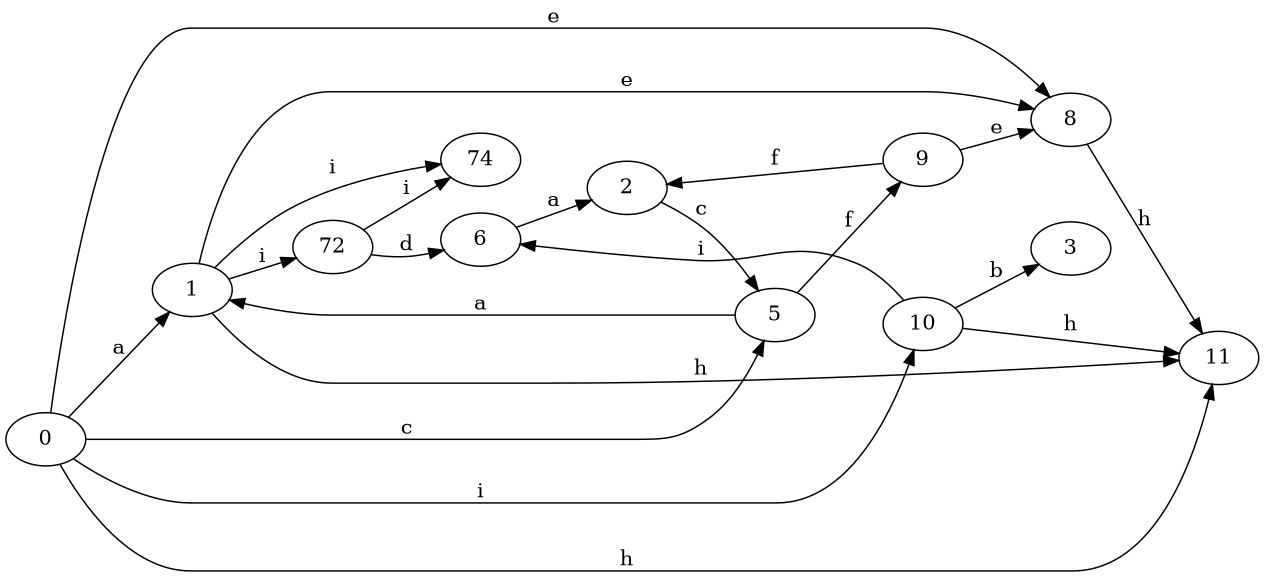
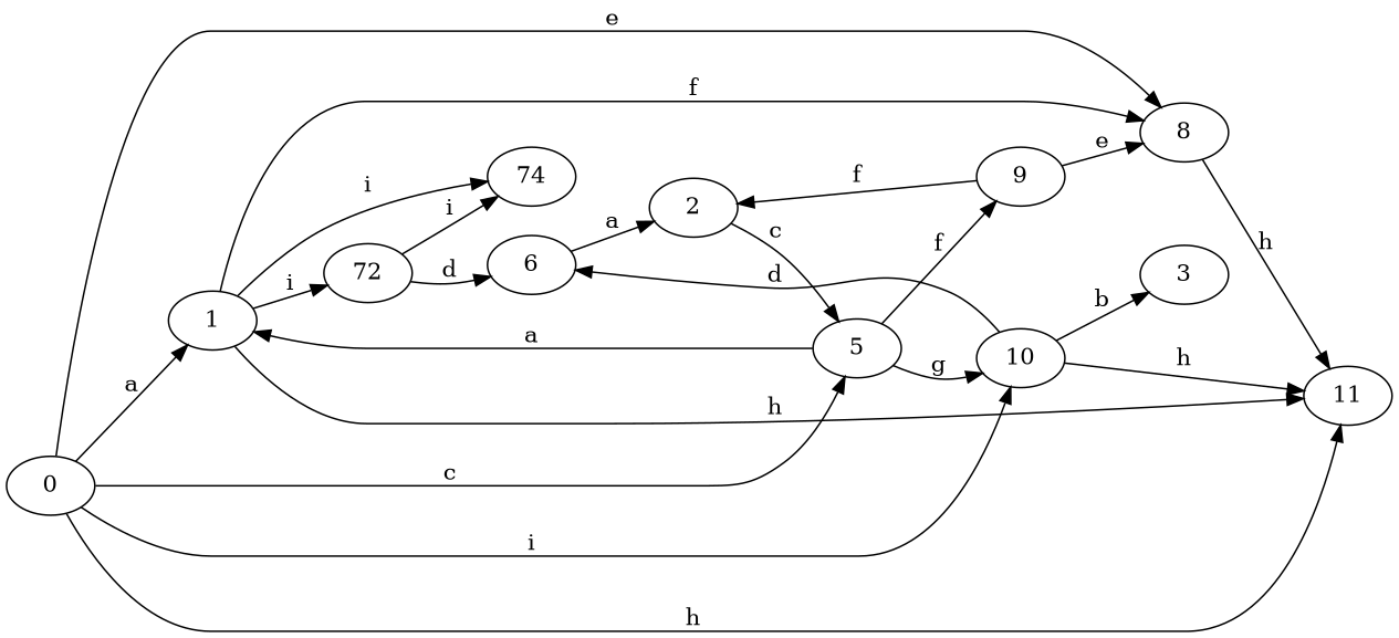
  strict digraph {
    rankdir=LR
    0
    1
    5
    8
    10
    11
    n7 [label=72]
    n8 [label=74]
    9
    3
    6
    2
    0 -> 1 [label=a]
    0 -> 5 [label=c]
    0 -> 8 [label=e]
    0 -> 10 [label=i]
    0 -> 11 [label=h]
-   1 -> 8 [label=e]
+   1 -> 8 [label=f]
    1 -> 11 [label=h]
    1 -> n7 [label=i]
    1 -> n8 [label=i]
    5 -> 1 [label=a]
+   5 -> 10 [label=g]
    5 -> 9 [label=f]
    8 -> 11 [label=h]
    10 -> 11 [label=h]
    10 -> 3 [label=b]
-   10 -> 6 [label=i]
+   10 -> 6 [label=d]
    n7 -> n8 [label=i]
    n7 -> 6 [label=d]
    9 -> 8 [label=e]
    9 -> 2 [label=f]
    6 -> 2 [label=a]
    2 -> 5 [label=c]
  }
